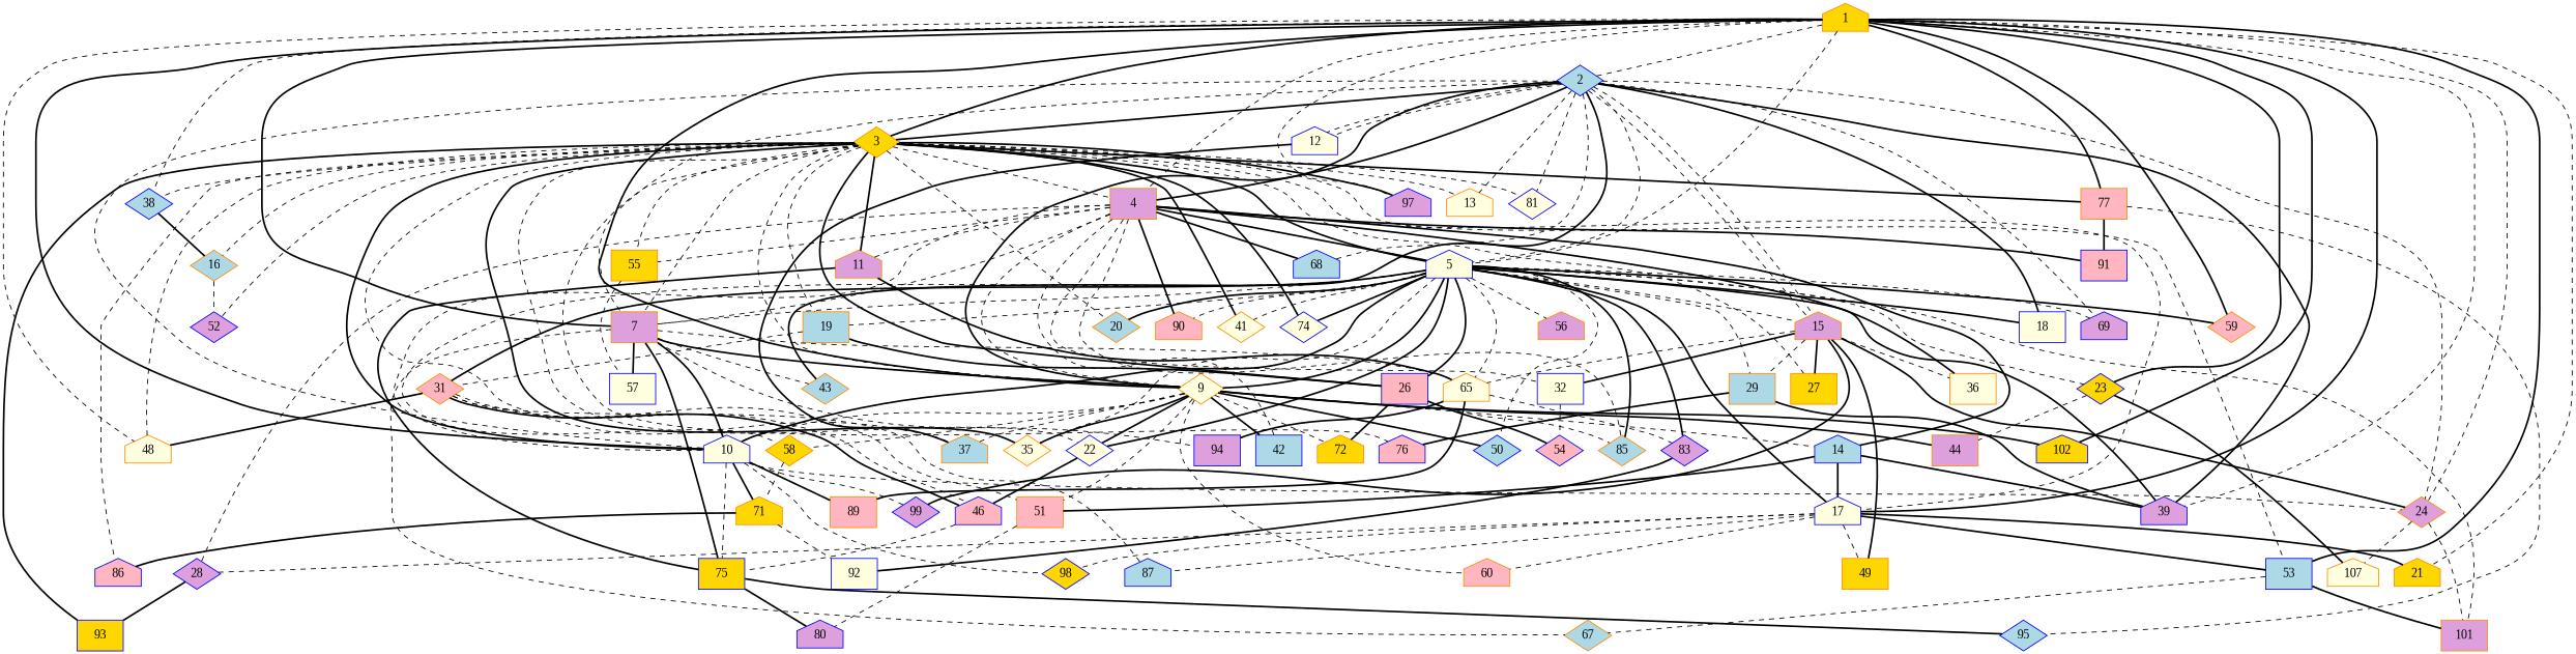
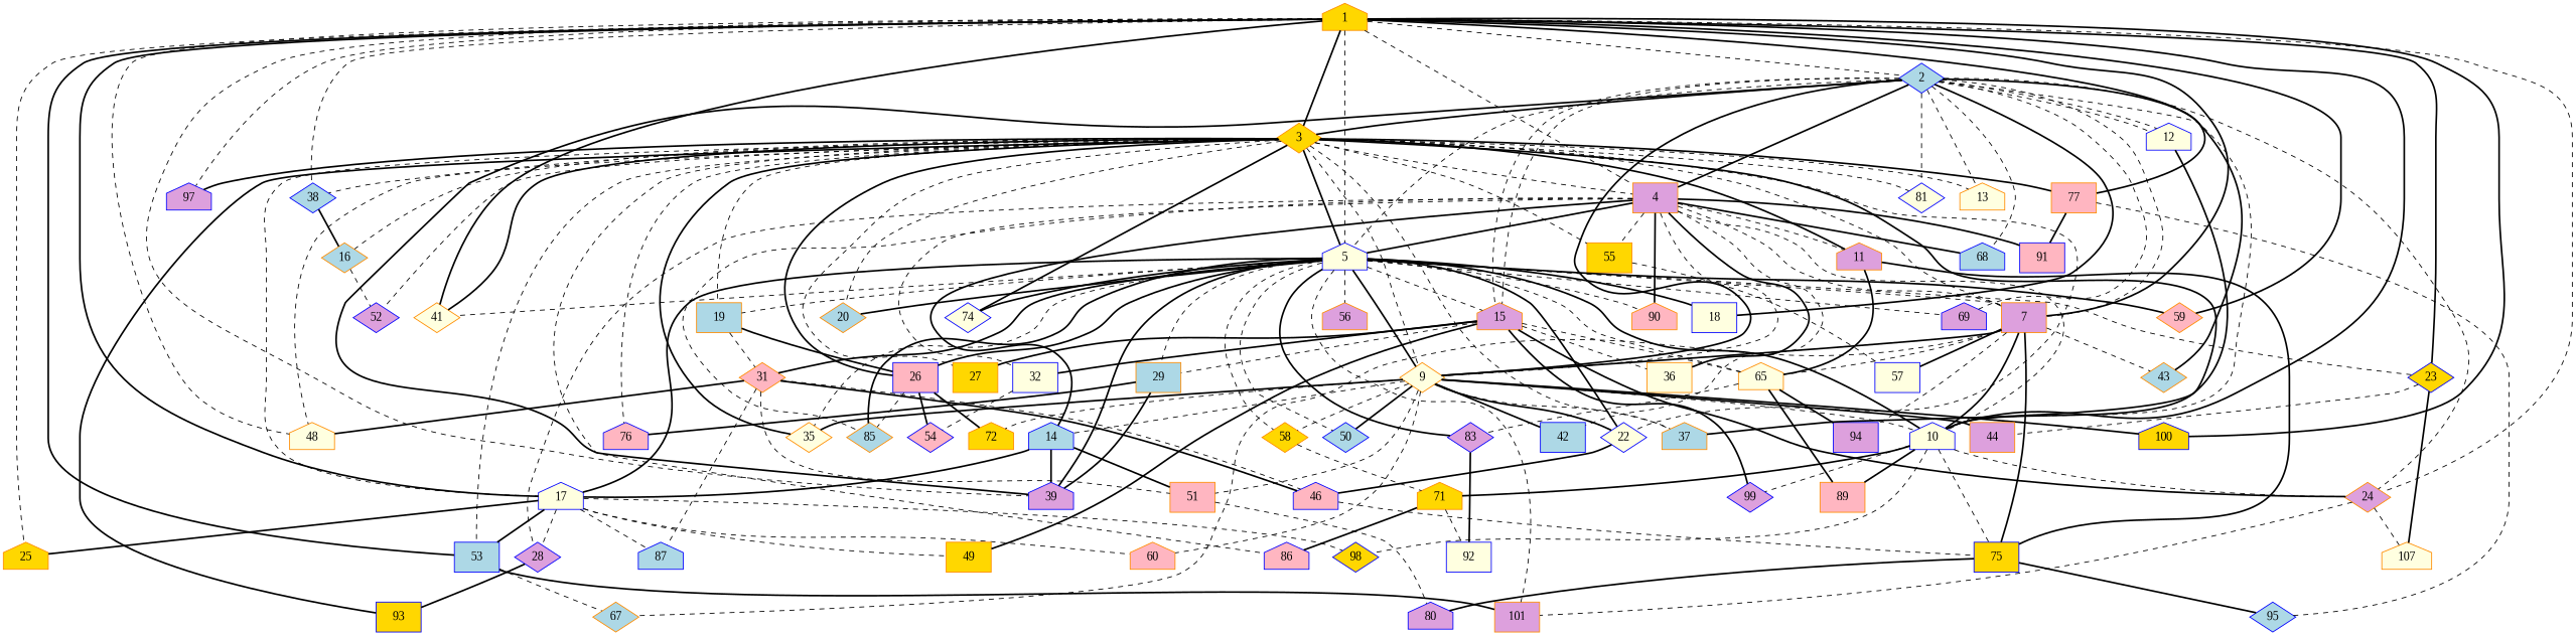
  graph {
    fontname="Liberation Serif"
    node [color=darkorange fillcolor=lightyellow fontname="Liberation Serif" shape=house style=filled]
    edge [fontname="Liberation Serif" style=dashed]
    1 [fillcolor=gold super="+103"]
    2 [color=blue fillcolor=lightblue shape=diamond super="+30"]
    3 [fillcolor=gold shape=diamond super="+6"]
    4 [fillcolor=plum shape=box super="+47"]
    5 [color=blue super="+8"]
    7 [fillcolor=plum shape=box super="+81"]
    9 [shape=diamond super="+33"]
    10 [color=blue super="+106"]
    17 [color=blue super="+45"]
    23 [color=blue fillcolor=gold shape=diamond]
    24 [fillcolor=plum shape=diamond super="+40"]
-   25 [fillcolor=gold label=21]
+   25 [fillcolor=gold]
    38 [color=blue fillcolor=lightblue shape=diamond]
    39 [color=blue fillcolor=plum super="+63"]
    48 [super="+82"]
    53 [color=blue fillcolor=lightblue shape=box super="+104"]
    59 [fillcolor=lightpink shape=diamond]
    77 [fillcolor=lightpink shape=box]
    97 [color=blue fillcolor=plum]
-   102 [color=blue fillcolor=gold]
+   102 [color=blue fillcolor=gold label=100]
    12 [color=blue]
    13
    15 [fillcolor=plum super="+21"]
    18 [color=blue shape=box]
    43 [fillcolor=lightblue shape=diamond]
    n26 [color=blue label=81 shape=diamond]
    68 [color=blue fillcolor=lightblue]
    69 [color=blue fillcolor=plum]
    16 [fillcolor=lightblue shape=diamond]
    11 [fillcolor=plum super="+34"]
    19 [fillcolor=lightblue shape=box]
    20 [fillcolor=lightblue shape=diamond]
    22 [color=blue shape=diamond super="+62"]
    26 [color=blue fillcolor=lightpink shape=box super="+100"]
    27 [fillcolor=gold shape=box]
    35 [shape=diamond super="+96"]
    37 [fillcolor=lightblue super="+84"]
    41 [shape=diamond]
    52 [color=blue fillcolor=plum shape=diamond]
    55 [fillcolor=gold shape=box]
    74 [color=blue shape=diamond]
    76 [color=blue fillcolor=lightpink]
    86 [color=blue fillcolor=lightpink]
    93 [color=blue fillcolor=gold shape=box]
    14 [color=blue fillcolor=lightblue super="+73"]
    28 [color=blue fillcolor=plum shape=diamond]
    32 [color=blue shape=box]
    36 [shape=box]
    42 [color=blue fillcolor=lightblue shape=box]
    85 [fillcolor=lightblue shape=diamond]
    90 [fillcolor=lightpink]
    91 [color=blue fillcolor=lightpink shape=box]
    29 [fillcolor=lightblue shape=box super="+88"]
    31 [fillcolor=lightpink shape=diamond]
    50 [color=blue fillcolor=lightblue shape=diamond]
    56 [fillcolor=plum]
    58 [fillcolor=gold shape=diamond]
    65 [super="+70"]
    83 [color=blue fillcolor=plum shape=diamond]
    101 [fillcolor=plum shape=box super="+105"]
    57 [color=blue shape=box]
    67 [fillcolor=lightblue shape=diamond]
    75 [color=blue fillcolor=gold shape=box super="+78"]
    94 [color=blue fillcolor=plum shape=box]
    44 [fillcolor=plum shape=box]
    51 [fillcolor=lightpink shape=box super="+79"]
    60 [fillcolor=lightpink]
    72 [fillcolor=gold]
    71 [fillcolor=gold]
    89 [fillcolor=lightpink shape=box]
    98 [color=blue fillcolor=gold shape=diamond]
    99 [color=blue fillcolor=plum shape=diamond]
    49 [fillcolor=gold shape=box]
    87 [color=blue fillcolor=lightblue]
    107
    95 [color=blue fillcolor=lightblue shape=diamond]
    46 [color=blue fillcolor=lightpink super="+66"]
    54 [color=blue fillcolor=lightpink shape=diamond]
    92 [color=blue shape=box]
    80 [color=blue fillcolor=plum]
    1 -- 2
    1 -- 3 [style=bold weight=2]
    1 -- 4
    1 -- 5 [weight=2]
    1 -- 7 [style=bold]
-   1 -- 9 [style=bold]
+   1 -- 41 [style=bold]
    1 -- 10 [style=bold]
    1 -- 17 [style=bold]
    1 -- 23 [style=bold]
    1 -- 24
    1 -- 25
    1 -- 38
    1 -- 39
    1 -- 48
    1 -- 53 [style=bold]
    1 -- 59 [style=bold]
    1 -- 77 [style=bold]
    1 -- 97
    1 -- 102 [style=bold]
    2 -- 3 [style=bold weight=2]
    2 -- 4 [style=bold]
    2 -- 5 [weight=2]
    2 -- 7
    2 -- 9 [style=bold]
    2 -- 10
    2 -- 24
    2 -- 39 [style=bold]
    2 -- 12
    2 -- 12
    2 -- 13
    2 -- 15
    2 -- 15
    2 -- 18 [style=bold]
    2 -- 43 [style=bold]
    2 -- n26
    2 -- 68
    2 -- 69
    3 -- 4 [weight=2]
    3 -- 5 [style=bold weight=4]
    3 -- 7 [weight=2]
    3 -- 9 [weight=3]
    3 -- 10 [style=bold weight=2]
    3 -- 17
    3 -- 38
    3 -- 48
    3 -- 53
    3 -- 77 [style=bold]
    3 -- 97 [style=bold]
    3 -- 13
    3 -- n26
    3 -- 16
    3 -- 11 [style=bold]
    3 -- 19
    3 -- 20
    3 -- 22
    3 -- 26 [style=bold]
    3 -- 27
    3 -- 35 [style=bold]
    3 -- 37
    3 -- 41 [style=bold]
    3 -- 52
    3 -- 55
    3 -- 74 [style=bold]
    3 -- 76
    3 -- 86
    3 -- 93 [style=bold]
    4 -- 5 [style=bold weight=2]
    4 -- 7
    4 -- 9
    4 -- 10
    4 -- 68 [style=bold]
    4 -- 11
    4 -- 55
    4 -- 14 [style=bold]
    4 -- 28
    4 -- 32
    4 -- 36 [style=bold weight=2]
    4 -- 42
    4 -- 85
    4 -- 90 [style=bold]
    4 -- 91 [style=bold]
    5 -- 7 [weight=2]
    5 -- 9 [style=bold weight=2]
    5 -- 10 [style=bold weight=2]
    5 -- 17 [style=bold]
    5 -- 23
    5 -- 39 [style=bold]
    5 -- 59 [style=bold]
    5 -- 15
    5 -- 18 [style=bold]
    5 -- 69
    5 -- 19
    5 -- 20 [style=bold]
    5 -- 22 [style=bold]
    5 -- 26 [style=bold]
    5 -- 35
    5 -- 41
    5 -- 74 [style=bold]
    5 -- 85 [style=bold]
    5 -- 90
    5 -- 29
    5 -- 31 [style=bold]
    5 -- 50
    5 -- 56 [weight=2]
    5 -- 58
    5 -- 65
    5 -- 83 [style=bold]
    5 -- 101
    7 -- 9 [style=bold]
    7 -- 10 [style=bold]
    7 -- 43
    7 -- 65
    7 -- 57 [style=bold]
    7 -- 67
    7 -- 75 [style=bold]
    7 -- 94
    9 -- 10
    9 -- 102 [style=bold]
    9 -- 22 [style=bold]
    9 -- 35 [style=bold]
    9 -- 37
    9 -- 14
    9 -- 42 [style=bold]
    9 -- 50 [style=bold]
    9 -- 58
    9 -- 44 [style=bold]
    9 -- 51
    9 -- 60
    9 -- 72
    10 -- 24
    10 -- 75
    10 -- 71 [style=bold]
    10 -- 89 [style=bold]
    10 -- 98
    10 -- 99
    17 -- 25 [style=bold]
    17 -- 53 [style=bold]
    17 -- 28
    17 -- 60
    17 -- 98
    17 -- 49
    17 -- 87
    23 -- 44
    23 -- 107 [style=bold]
    24 -- 101
    24 -- 107
    38 -- 16 [style=bold]
    53 -- 101 [style=bold]
    53 -- 67
    77 -- 91 [style=bold]
    77 -- 95
    12 -- 37 [style=bold]
    15 -- 24 [style=bold]
    15 -- 27 [style=bold]
    15 -- 32 [style=bold]
    15 -- 36
    15 -- 29
    15 -- 65
    15 -- 99 [style=bold]
    15 -- 49 [style=bold]
    16 -- 52
    11 -- 65 [style=bold]
    11 -- 75 [style=bold]
    19 -- 26 [style=bold]
    19 -- 31
    22 -- 46 [style=bold]
    26 -- 85
    26 -- 72 [style=bold]
    26 -- 54 [style=bold]
    55 -- 57
    14 -- 17 [style=bold]
    14 -- 39 [style=bold]
    14 -- 51 [style=bold]
    28 -- 93 [style=bold]
    32 -- 54
    29 -- 39 [style=bold]
    29 -- 76 [style=bold]
    31 -- 48 [style=bold]
    31 -- 51
    31 -- 87
    31 -- 46 [style=bold]
    31 -- 46
    58 -- 71
    65 -- 83
    65 -- 94 [style=bold]
    65 -- 89 [style=bold]
    83 -- 92 [style=bold]
    75 -- 95 [style=bold]
    75 -- 80 [style=bold]
    51 -- 80
    71 -- 86 [style=bold]
    71 -- 92
    46 -- 75
  }
